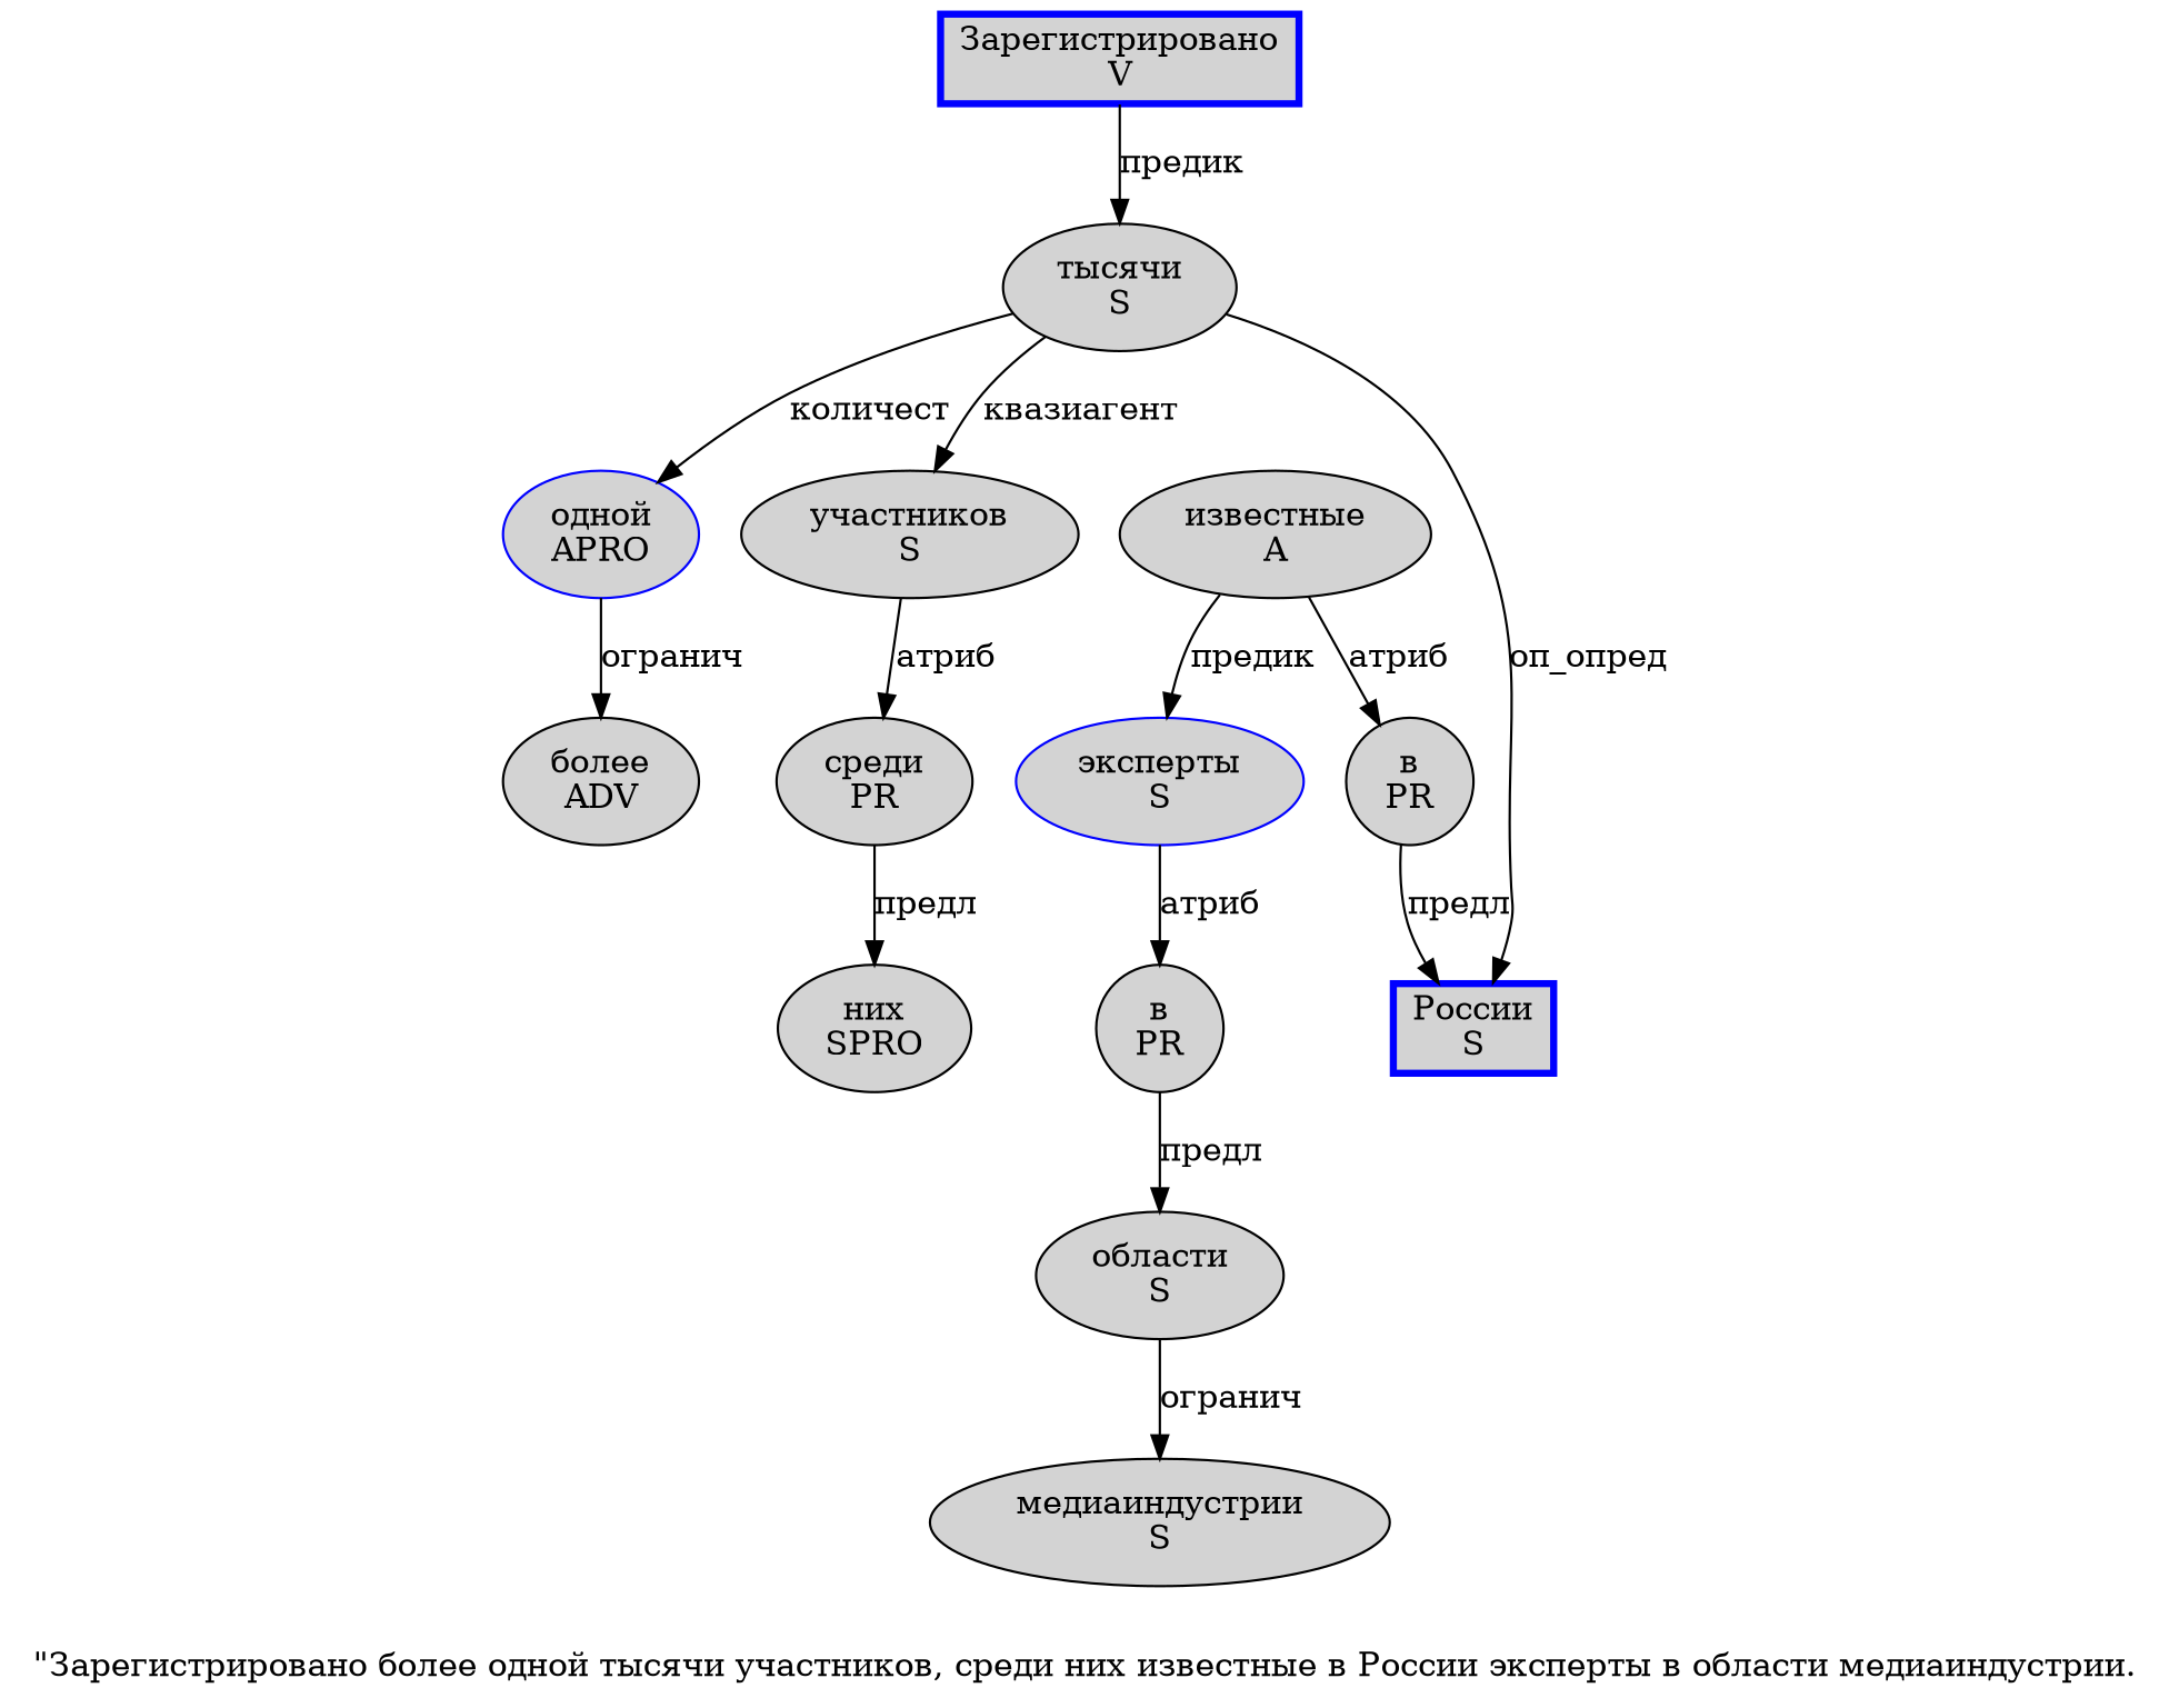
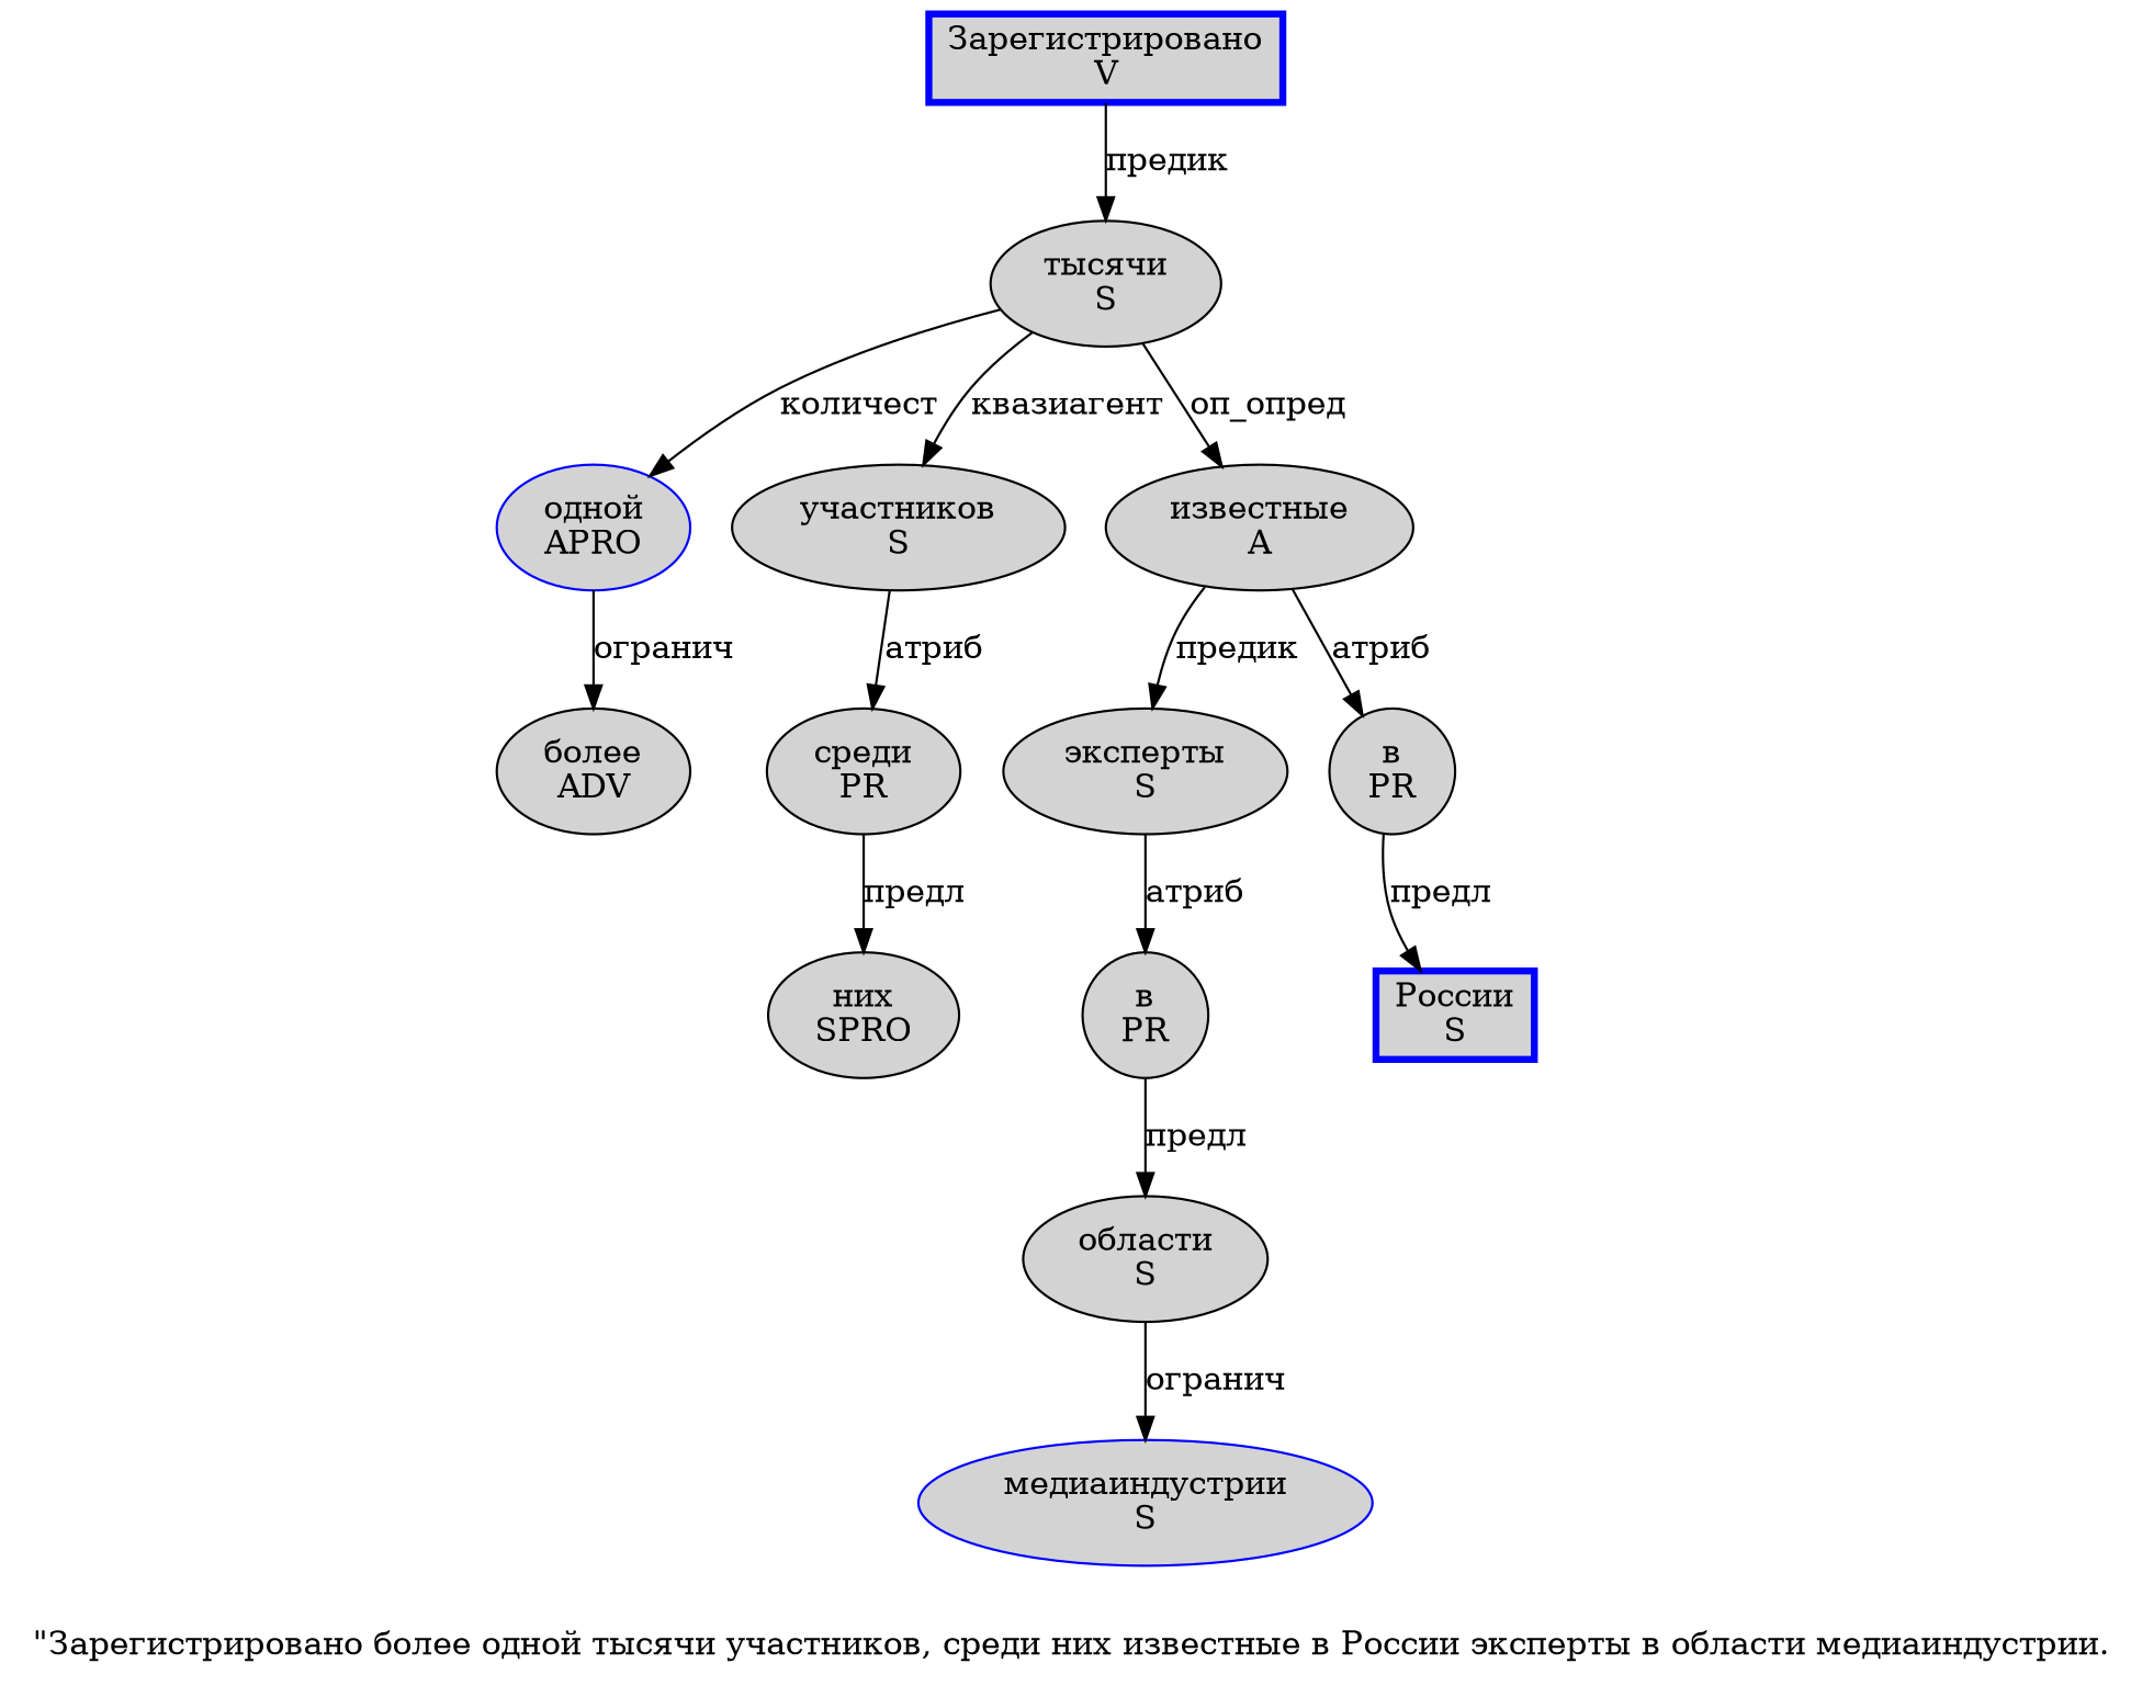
  digraph {
    label="\"Зарегистрировано более одной тысячи участников, среди них известные в России эксперты в области медиаиндустрии."
    node [fillcolor=lightgray penwidth=1 shape=ellipse style=filled]
    n1 [color=blue label="Зарегистрировано\nV" penwidth=3 shape=box]
    n2 [label="тысячи\nS"]
    n3 [color=blue label="одной\nAPRO"]
    n4 [label="участников\nS"]
    n5 [label="известные\nA"]
    n6 [label="более\nADV"]
    n7 [label="среди\nPR"]
    n8 [label="в\nPR"]
-   n9 [label="эксперты\nS" color=blue]
+   n9 [label="эксперты\nS"]
    n10 [label="них\nSPRO"]
    n11 [color=blue label="России\nS" penwidth=3 shape=box]
    n12 [label="в\nPR"]
    n13 [label="области\nS"]
-   n14 [label="медиаиндустрии\nS"]
+   n14 [label="медиаиндустрии\nS" color=blue]
    n1 -> n2 [label="предик"]
    n2 -> n3 [label="количест"]
    n2 -> n4 [label="квазиагент"]
-   n2 -> n11 [label="оп_опред"]
+   n2 -> n5 [label="оп_опред"]
    n3 -> n6 [label="огранич"]
    n4 -> n7 [label="атриб"]
    n5 -> n8 [label="атриб"]
    n5 -> n9 [label="предик"]
    n7 -> n10 [label="предл"]
    n8 -> n11 [label="предл"]
    n9 -> n12 [label="атриб"]
    n12 -> n13 [label="предл"]
    n13 -> n14 [label="огранич"]
  }
